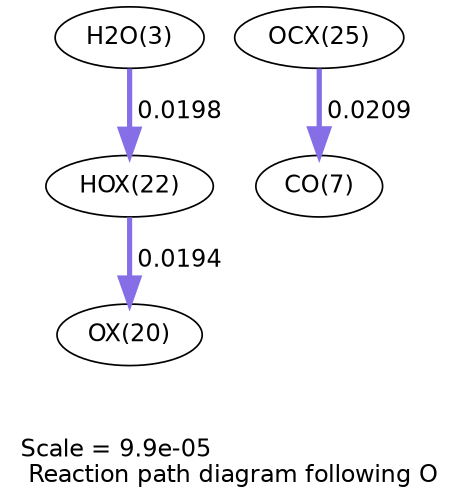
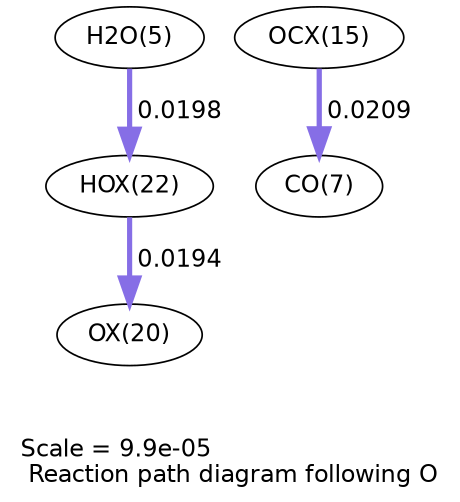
  digraph {
    fontname=Helvetica
    label="Scale = 9.9e-05\l Reaction path diagram following O"
    node [fontname=Helvetica]
    edge [fontname=Helvetica]
    n1 [label="HOX(22)"]
    n2 [label="OX(20)"]
-   n3 [label="OCX(25)"]
+   n3 [label="OCX(15)"]
    n4 [label="CO(7)"]
-   n5 [label="H2O(3)"]
+   n5 [label="H2O(5)"]
    n1 -> n2 [arrowsize=1.51 color="0.7, 0.519, 0.9" label=" 0.0194" penwidth=3.02]
    n3 -> n4 [arrowsize=1.54 color="0.7, 0.521, 0.9" label=" 0.0209" penwidth=3.08]
    n5 -> n1 [arrowsize=1.52 color="0.7, 0.52, 0.9" label=" 0.0198" penwidth=3.04]
  }
